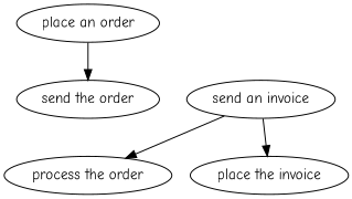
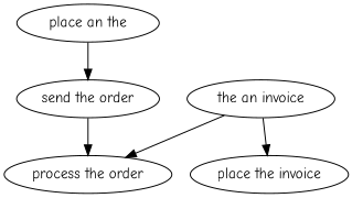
  strict digraph {
    fontname="Comic Neue"
    node [fontname="Comic Neue"]
    edge [attrs="{'type': 'flow', 'label': 'flow'}" fontname="Comic Neue"]
-   "place an order" [attrs="{'type': 'Activity', 'label': 'place an order'}"]
+   "place an order" [attrs="{'type': 'Activity', 'label': 'place an order'}" label="place an the"]
    "send the order" [attrs="{'type': 'Activity', 'label': 'send the order'}"]
    "process the order" [attrs="{'type': 'Activity', 'label': 'process the order'}"]
-   "send an invoice" [attrs="{'type': 'Activity', 'label': 'send an invoice'}"]
+   "send an invoice" [attrs="{'type': 'Activity', 'label': 'send an invoice'}" label="the an invoice"]
    n5 [attrs="{'type': 'Activity', 'label': 'receive the invoice'}" label="place the invoice"]
    "place an order" -> "send the order"
+   "send the order" -> "process the order"
    "send an invoice" -> "process the order"
    "send an invoice" -> n5
  }
